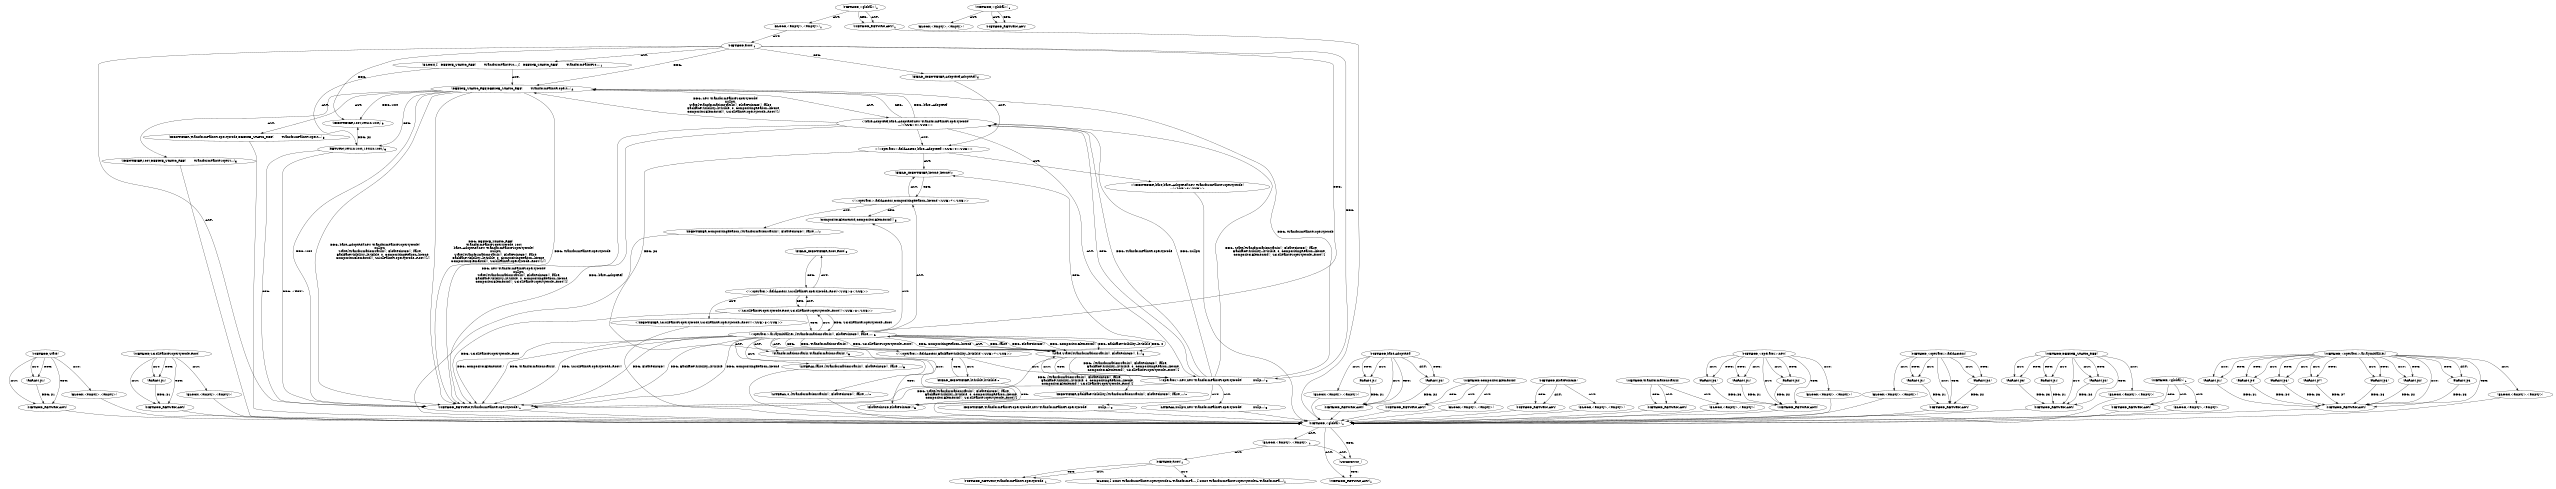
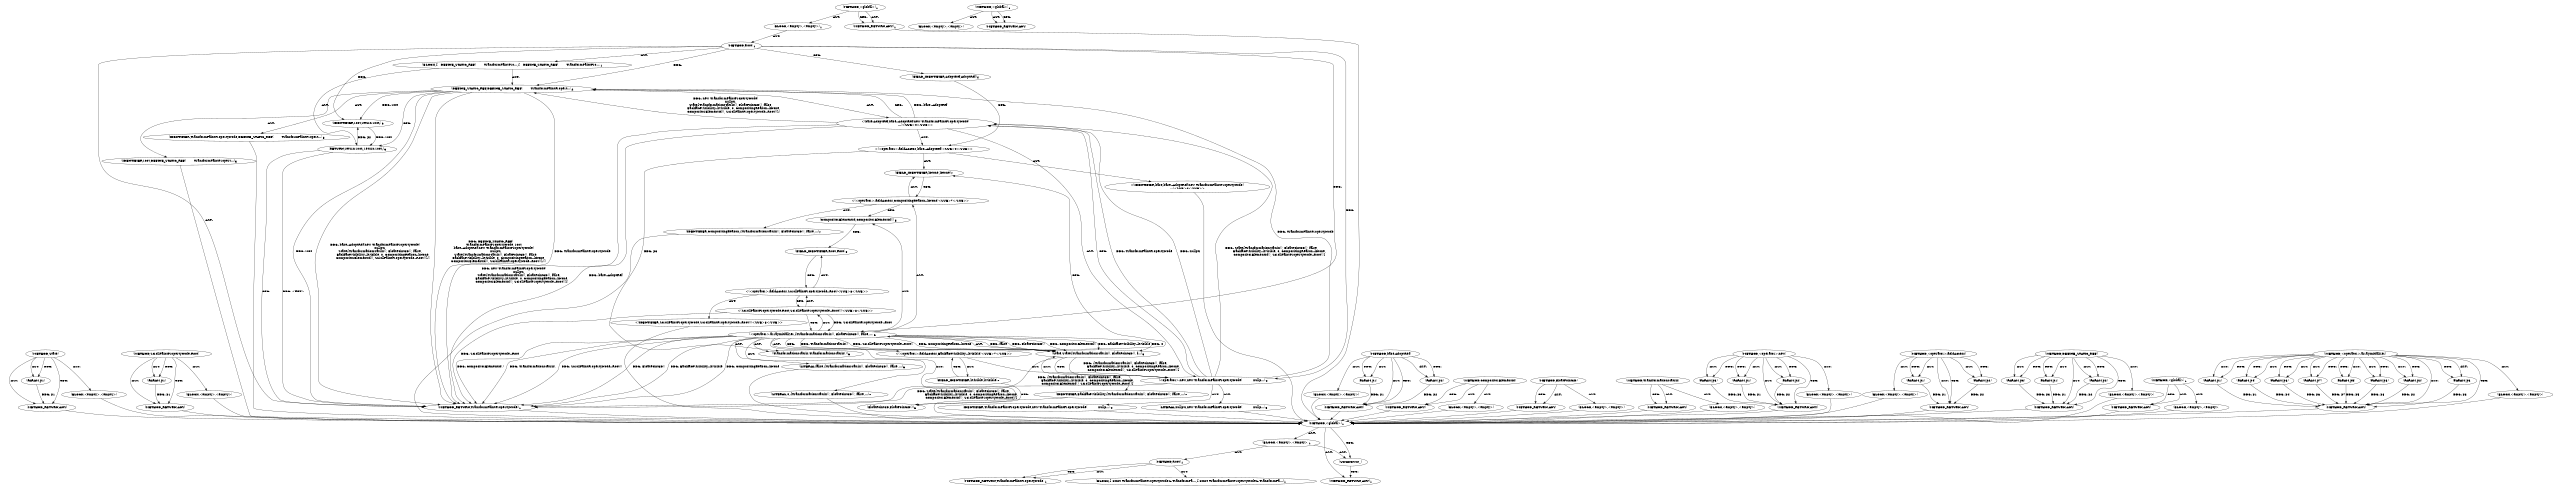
  digraph {
    n1 [label=<(METHOD,State)>]
    n2 [label=<(PARAM,p1)>]
    n3 [label=<(BLOCK,&lt;empty&gt;,&lt;empty&gt;)>]
    n4 [label=<(METHOD_RETURN,ANY)>]
    n5 [label=<(METHOD,&lt;global&gt;)<SUB>1</SUB>>]
    n6 [label=<(BLOCK,&lt;empty&gt;,&lt;empty&gt;)<SUB>1</SUB>>]
    n7 [label=<(UNKNOWN,,)>]
    n8 [label=<(METHOD_RETURN,ANY)<SUB>1</SUB>>]
    n9 [label=<(METHOD,ScrollPaintPropertyNode.Root)>]
    n10 [label=<(PARAM,p1)>]
    n11 [label=<(BLOCK,&lt;empty&gt;,&lt;empty&gt;)>]
    n12 [label=<(METHOD_RETURN,ANY)>]
    n13 [label=<(METHOD,&lt;global&gt;)<SUB>1</SUB>>]
    n14 [label=<(BLOCK,&lt;empty&gt;,&lt;empty&gt;)<SUB>1</SUB>>]
    n15 [label=<(METHOD_RETURN,ANY)<SUB>1</SUB>>]
    n16 [label=<(METHOD,Root)<SUB>1</SUB>>]
    n17 [label=<(BLOCK,{   DEFINE_STATIC_REF(        TransformPaintPro...,{   DEFINE_STATIC_REF(        TransformPaintPro...)<SUB>1</SUB>>]
    n18 [label=<(DEFINE_STATIC_REF,DEFINE_STATIC_REF(        TransformPaintPropert...)<SUB>2</SUB>>]
    n19 [label=<(FIELD_IDENTIFIER,AdoptRef,AdoptRef)<SUB>4</SUB>>]
    n20 [label=<(&lt;operator&gt;.new,new TransformPaintPropertyNode(           nullp...)<SUB>4</SUB>>]
    n21 [label=<(&lt;operator&gt;.arrayInitializer,{TransformationMatrix(), FloatPoint3D(), false,...)<SUB>6</SUB>>]
    n22 [label=<(IDENTIFIER,root,return root;)<SUB>9</SUB>>]
    n23 [label=<(METHOD_RETURN,TransformPaintPropertyNode)<SUB>1</SUB>>]
    n24 [label=<(RETURN,return root;,return root;)<SUB>9</SUB>>]
    n25 [label=<(IDENTIFIER,TransformPaintPropertyNode,DEFINE_STATIC_REF(        TransformPaintPropert...)<SUB>3</SUB>>]
    n26 [label=<(IDENTIFIER,root,DEFINE_STATIC_REF(        TransformPaintPropert...)<SUB>3</SUB>>]
    n27 [label="<(base.AdoptRef,base::AdoptRef(new TransformPaintPropertyNode(\n...)<SUB>4</SUB>>"]
    n28 [label="<(&lt;operator&gt;.fieldAccess,base::AdoptRef)<SUB>4</SUB>>"]
    n29 [label=<(IDENTIFIER,TransformPaintPropertyNode,new TransformPaintPropertyNode(           nullp...)<SUB>4</SUB>>]
    n30 [label=<(LITERAL,nullptr,new TransformPaintPropertyNode(           nullp...)<SUB>5</SUB>>]
    n31 [label=<(State,State{TransformationMatrix(), FloatPoint3D(), f...)<SUB>6</SUB>>]
    n32 [label=<(TransformationMatrix,TransformationMatrix())<SUB>6</SUB>>]
    n33 [label=<(FloatPoint3D,FloatPoint3D())<SUB>6</SUB>>]
    n34 [label=<(LITERAL,false,{TransformationMatrix(), FloatPoint3D(), false,...)<SUB>6</SUB>>]
    n35 [label="<(&lt;operator&gt;.fieldAccess,BackfaceVisibility::kVisible)<SUB>7</SUB>>"]
    n36 [label=<(LITERAL,0,{TransformationMatrix(), FloatPoint3D(), false,...)<SUB>7</SUB>>]
    n37 [label="<(&lt;operator&gt;.fieldAccess,CompositingReason::kNone)<SUB>7</SUB>>"]
    n38 [label=<(CompositorElementId,CompositorElementId())<SUB>8</SUB>>]
    n39 [label="<(ScrollPaintPropertyNode.Root,ScrollPaintPropertyNode::Root())<SUB>8</SUB>>"]
    n40 [label="<(IDENTIFIER,base,base::AdoptRef(new TransformPaintPropertyNode(\n...)<SUB>4</SUB>>"]
    n41 [label=<(FIELD_IDENTIFIER,kNone,kNone)<SUB>7</SUB>>]
    n42 [label=<(FIELD_IDENTIFIER,kVisible,kVisible)<SUB>7</SUB>>]
    n43 [label=<(IDENTIFIER,BackfaceVisibility,{TransformationMatrix(), FloatPoint3D(), false,...)<SUB>7</SUB>>]
    n44 [label=<(IDENTIFIER,CompositingReason,{TransformationMatrix(), FloatPoint3D(), false,...)<SUB>7</SUB>>]
    n45 [label=<(FIELD_IDENTIFIER,Root,Root)<SUB>8</SUB>>]
    n46 [label="<(&lt;operator&gt;.fieldAccess,ScrollPaintPropertyNode::Root)<SUB>8</SUB>>"]
    n47 [label="<(IDENTIFIER,ScrollPaintPropertyNode,ScrollPaintPropertyNode::Root())<SUB>8</SUB>>"]
    n48 [label=<(METHOD,base.AdoptRef)>]
    n49 [label=<(PARAM,p1)>]
    n50 [label=<(PARAM,p2)>]
    n51 [label=<(BLOCK,&lt;empty&gt;,&lt;empty&gt;)>]
    n52 [label=<(METHOD_RETURN,ANY)>]
    n53 [label=<(METHOD,CompositorElementId)>]
    n54 [label=<(BLOCK,&lt;empty&gt;,&lt;empty&gt;)>]
    n55 [label=<(METHOD_RETURN,ANY)>]
    n56 [label=<(METHOD,FloatPoint3D)>]
    n57 [label=<(BLOCK,&lt;empty&gt;,&lt;empty&gt;)>]
    n58 [label=<(METHOD_RETURN,ANY)>]
    n59 [label=<(METHOD,TransformationMatrix)>]
    n60 [label=<(BLOCK,&lt;empty&gt;,&lt;empty&gt;)>]
    n61 [label=<(METHOD_RETURN,ANY)>]
    n62 [label=<(METHOD,&lt;operator&gt;.new)>]
    n63 [label=<(PARAM,p1)>]
    n64 [label=<(PARAM,p2)>]
    n65 [label=<(PARAM,p3)>]
    n66 [label=<(BLOCK,&lt;empty&gt;,&lt;empty&gt;)>]
    n67 [label=<(METHOD_RETURN,ANY)>]
    n68 [label=<(METHOD,&lt;operator&gt;.fieldAccess)>]
    n69 [label=<(PARAM,p1)>]
    n70 [label=<(PARAM,p2)>]
    n71 [label=<(BLOCK,&lt;empty&gt;,&lt;empty&gt;)>]
    n72 [label=<(METHOD_RETURN,ANY)>]
    n73 [label=<(METHOD,DEFINE_STATIC_REF)>]
    n74 [label=<(PARAM,p1)>]
    n75 [label=<(PARAM,p2)>]
    n76 [label=<(PARAM,p3)>]
    n77 [label=<(BLOCK,&lt;empty&gt;,&lt;empty&gt;)>]
    n78 [label=<(METHOD_RETURN,ANY)>]
    n79 [label=<(METHOD,&lt;global&gt;)<SUB>1</SUB>>]
    n80 [label=<(BLOCK,&lt;empty&gt;,&lt;empty&gt;)>]
    n81 [label=<(METHOD_RETURN,ANY)>]
    n82 [label=<(METHOD,&lt;operator&gt;.arrayInitializer)>]
    n83 [label=<(PARAM,p1)>]
    n84 [label=<(PARAM,p2)>]
    n85 [label=<(PARAM,p3)>]
    n86 [label=<(PARAM,p4)>]
+   n87 [label=<(PARAM,p5)>]
    n88 [label=<(PARAM,p6)>]
    n89 [label=<(PARAM,p7)>]
    n90 [label=<(PARAM,p8)>]
    n91 [label=<(BLOCK,&lt;empty&gt;,&lt;empty&gt;)>]
    n92 [label=<(METHOD_RETURN,ANY)>]
    n93 [label=<(METHOD,Root)<SUB>1</SUB>>]
    n94 [label=<(BLOCK,{ const TransformPaintPropertyNode&amp; TransformPa...,{ const TransformPaintPropertyNode&amp; TransformPa...)<SUB>1</SUB>>]
    n95 [label=<(METHOD_RETURN,TransformPaintPropertyNode)<SUB>1</SUB>>]
    n96 [label=<(METHOD,&lt;global&gt;)<SUB>1</SUB>>]
    n97 [label=<(BLOCK,&lt;empty&gt;,&lt;empty&gt;)>]
    n98 [label=<(METHOD_RETURN,ANY)>]
    n1 -> n2 [label="AST: "]
    n1 -> n2 [label="DDG: "]
    n1 -> n3 [label="AST: "]
    n1 -> n4 [label="AST: "]
    n1 -> n4 [label="CFG: "]
    n2 -> n4 [label="DDG: p1"]
    n3 -> n5
    n4 -> n5
    n5 -> n6 [label="AST: "]
    n5 -> n7 [label="CFG: "]
    n5 -> n8 [label="AST: "]
    n6 -> n7 [label="AST: "]
    n6 -> n93 [label="AST: "]
    n7 -> n8 [label="CFG: "]
    n9 -> n10 [label="AST: "]
    n9 -> n10 [label="DDG: "]
    n9 -> n11 [label="AST: "]
    n9 -> n12 [label="AST: "]
    n9 -> n12 [label="CFG: "]
    n10 -> n12 [label="DDG: p1"]
    n11 -> n5
    n12 -> n5
    n13 -> n14 [label="AST: "]
    n13 -> n15 [label="AST: "]
    n13 -> n15 [label="CFG: "]
    n14 -> n16 [label="AST: "]
    n15 -> n5
    n16 -> n17 [label="AST: "]
    n16 -> n18 [label="DDG: "]
    n16 -> n19 [label="CFG: "]
    n16 -> n20 [label="DDG: "]
    n16 -> n21 [label="DDG: "]
    n16 -> n22 [label="DDG: "]
    n16 -> n23 [label="AST: "]
    n17 -> n18 [label="AST: "]
    n17 -> n24 [label="AST: "]
    n18 -> n22 [label="DDG: root"]
    n18 -> n23 [label="DDG: TransformPaintPropertyNode"]
    n18 -> n23 [label="DDG: root"]
    n18 -> n23 [label="DDG: base::AdoptRef(new TransformPaintPropertyNode(\n          nullptr,\n          State{TransformationMatrix(), FloatPoint3D(), false,\n                BackfaceVisibility::kVisible, 0, CompositingReason::kNone,\n                CompositorElementId(), ScrollPaintPropertyNode::Root()}))"]
    n18 -> n23 [label="DDG: DEFINE_STATIC_REF(\n       TransformPaintPropertyNode, root,\n      base::AdoptRef(new TransformPaintPropertyNode(\n          nullptr,\n          State{TransformationMatrix(), FloatPoint3D(), false,\n                BackfaceVisibility::kVisible, 0, CompositingReason::kNone,\n                CompositorElementId(), ScrollPaintPropertyNode::Root()})))"]
    n18 -> n24 [label="CFG: "]
    n18 -> n25 [label="AST: "]
    n18 -> n26 [label="AST: "]
    n18 -> n27 [label="AST: "]
-   n19 -> n28 [label="AST: "]
+   n19 -> n28 [label="CFG: "]
    n20 -> n18 [label="DDG: TransformPaintPropertyNode"]
    n20 -> n23 [label="DDG: State{TransformationMatrix(), FloatPoint3D(), false,\n                BackfaceVisibility::kVisible, 0, CompositingReason::kNone,\n                CompositorElementId(), ScrollPaintPropertyNode::Root()}"]
    n20 -> n27 [label="CFG: "]
    n20 -> n27 [label="DDG: TransformPaintPropertyNode"]
    n20 -> n27 [label="DDG: nullptr"]
    n20 -> n27 [label="DDG: State{TransformationMatrix(), FloatPoint3D(), false,\n                BackfaceVisibility::kVisible, 0, CompositingReason::kNone,\n                CompositorElementId(), ScrollPaintPropertyNode::Root()}"]
    n20 -> n29 [label="AST: "]
    n20 -> n30 [label="AST: "]
    n20 -> n31 [label="AST: "]
    n21 -> n23 [label="DDG: TransformationMatrix()"]
    n21 -> n23 [label="DDG: FloatPoint3D()"]
    n21 -> n23 [label="DDG: BackfaceVisibility::kVisible"]
    n21 -> n23 [label="DDG: CompositingReason::kNone"]
    n21 -> n23 [label="DDG: CompositorElementId()"]
    n21 -> n23 [label="DDG: ScrollPaintPropertyNode::Root()"]
    n21 -> n31 [label="CFG: "]
    n21 -> n31 [label="DDG: TransformationMatrix()"]
    n21 -> n31 [label="DDG: ScrollPaintPropertyNode::Root()"]
    n21 -> n31 [label="DDG: false"]
    n21 -> n31 [label="DDG: FloatPoint3D()"]
    n21 -> n31 [label="DDG: CompositorElementId()"]
    n21 -> n31 [label="DDG: BackfaceVisibility::kVisible"]
    n21 -> n31 [label="DDG: 0"]
    n21 -> n31 [label="DDG: CompositingReason::kNone"]
    n21 -> n32 [label="AST: "]
    n21 -> n33 [label="AST: "]
    n21 -> n34 [label="AST: "]
    n21 -> n35 [label="AST: "]
    n21 -> n36 [label="AST: "]
    n21 -> n37 [label="AST: "]
    n21 -> n38 [label="AST: "]
    n21 -> n39 [label="AST: "]
+   n22 -> n24 [label="DDG: root"]
    n23 -> n5
    n24 -> n22 [label="DDG: p2"]
    n24 -> n23 [label="CFG: "]
    n24 -> n23 [label="DDG: &lt;RET&gt;"]
    n25 -> n5
    n26 -> n5
    n27 -> n18 [label="CFG: "]
    n27 -> n18 [label="DDG: base::AdoptRef"]
    n27 -> n18 [label="DDG: new TransformPaintPropertyNode(\n          nullptr,\n          State{TransformationMatrix(), FloatPoint3D(), false,\n                BackfaceVisibility::kVisible, 0, CompositingReason::kNone,\n                CompositorElementId(), ScrollPaintPropertyNode::Root()})"]
    n27 -> n20 [label="AST: "]
    n27 -> n23 [label="DDG: base::AdoptRef"]
    n27 -> n23 [label="DDG: new TransformPaintPropertyNode(\n          nullptr,\n          State{TransformationMatrix(), FloatPoint3D(), false,\n                BackfaceVisibility::kVisible, 0, CompositingReason::kNone,\n                CompositorElementId(), ScrollPaintPropertyNode::Root()})"]
    n27 -> n28 [label="AST: "]
    n28 -> n32 [label="DDG: p3"]
    n28 -> n40 [label="AST: "]
    n28 -> n41 [label="AST: "]
    n29 -> n5
    n30 -> n5
    n31 -> n20 [label="CFG: "]
    n31 -> n20 [label="DDG: {TransformationMatrix(), FloatPoint3D(), false,\n                BackfaceVisibility::kVisible, 0, CompositingReason::kNone,\n                CompositorElementId(), ScrollPaintPropertyNode::Root()}"]
    n31 -> n21 [label="AST: "]
    n31 -> n23 [label="DDG: {TransformationMatrix(), FloatPoint3D(), false,\n                BackfaceVisibility::kVisible, 0, CompositingReason::kNone,\n                CompositorElementId(), ScrollPaintPropertyNode::Root()}"]
-   n32 -> n33 [label="CFG: "]
    n34 -> n5
    n35 -> n41 [label="CFG: "]
    n35 -> n42 [label="AST: "]
    n35 -> n43 [label="AST: "]
    n36 -> n5
    n37 -> n38 [label="CFG: "]
    n37 -> n41 [label="AST: "]
    n37 -> n44 [label="AST: "]
+   n38 -> n45 [label="CFG: "]
    n39 -> n21 [label="CFG: "]
    n39 -> n21 [label="DDG: ScrollPaintPropertyNode::Root"]
    n39 -> n23 [label="DDG: ScrollPaintPropertyNode::Root"]
    n39 -> n46 [label="AST: "]
    n40 -> n5
    n41 -> n37 [label="CFG: "]
    n42 -> n33 [label="CFG: "]
    n42 -> n35 [label="CFG: "]
    n43 -> n5
    n44 -> n5
    n45 -> n46 [label="CFG: "]
    n46 -> n39 [label="CFG: "]
    n46 -> n45 [label="AST: "]
    n46 -> n47 [label="AST: "]
    n47 -> n5
    n48 -> n49 [label="AST: "]
    n48 -> n49 [label="DDG: "]
    n48 -> n50 [label="AST: "]
    n48 -> n50 [label="DDG: "]
    n48 -> n51 [label="AST: "]
    n48 -> n52 [label="AST: "]
    n48 -> n52 [label="CFG: "]
    n49 -> n52 [label="DDG: p1"]
    n50 -> n52 [label="DDG: p2"]
    n51 -> n5
    n52 -> n5
    n53 -> n54 [label="AST: "]
    n53 -> n55 [label="AST: "]
    n53 -> n55 [label="CFG: "]
    n54 -> n5
    n55 -> n5
    n56 -> n57 [label="AST: "]
    n56 -> n58 [label="AST: "]
    n56 -> n58 [label="CFG: "]
    n57 -> n5
    n58 -> n5
    n59 -> n60 [label="AST: "]
    n59 -> n61 [label="AST: "]
    n59 -> n61 [label="CFG: "]
    n60 -> n5
    n61 -> n5
    n62 -> n63 [label="AST: "]
    n62 -> n63 [label="DDG: "]
    n62 -> n64 [label="AST: "]
    n62 -> n64 [label="DDG: "]
    n62 -> n65 [label="AST: "]
    n62 -> n65 [label="DDG: "]
    n62 -> n66 [label="AST: "]
    n62 -> n67 [label="AST: "]
    n62 -> n67 [label="CFG: "]
    n63 -> n67 [label="DDG: p1"]
    n64 -> n67 [label="DDG: p2"]
    n65 -> n67 [label="DDG: p3"]
    n66 -> n5
    n67 -> n5
    n68 -> n69 [label="AST: "]
    n68 -> n69 [label="DDG: "]
    n68 -> n70 [label="AST: "]
    n68 -> n70 [label="DDG: "]
    n68 -> n71 [label="AST: "]
    n68 -> n72 [label="AST: "]
    n68 -> n72 [label="CFG: "]
    n69 -> n72 [label="DDG: p1"]
    n70 -> n72 [label="DDG: p2"]
    n71 -> n5
    n72 -> n5
    n73 -> n74 [label="AST: "]
    n73 -> n74 [label="DDG: "]
    n73 -> n75 [label="AST: "]
    n73 -> n75 [label="DDG: "]
    n73 -> n76 [label="AST: "]
    n73 -> n76 [label="DDG: "]
    n73 -> n77 [label="AST: "]
    n73 -> n78 [label="AST: "]
    n73 -> n78 [label="CFG: "]
    n74 -> n78 [label="DDG: p1"]
    n75 -> n78 [label="DDG: p2"]
    n76 -> n78 [label="DDG: p3"]
    n77 -> n5
    n78 -> n5
    n79 -> n80 [label="AST: "]
    n79 -> n81 [label="AST: "]
    n79 -> n81 [label="CFG: "]
    n80 -> n5
    n81 -> n5
    n82 -> n83 [label="AST: "]
    n82 -> n83 [label="DDG: "]
    n82 -> n84 [label="AST: "]
    n82 -> n84 [label="DDG: "]
    n82 -> n85 [label="AST: "]
    n82 -> n85 [label="DDG: "]
    n82 -> n86 [label="AST: "]
    n82 -> n86 [label="DDG: "]
+   n82 -> n87 [label="AST: "]
+   n82 -> n87 [label="DDG: "]
    n82 -> n88 [label="AST: "]
    n82 -> n88 [label="DDG: "]
    n82 -> n89 [label="AST: "]
    n82 -> n89 [label="DDG: "]
    n82 -> n90 [label="AST: "]
    n82 -> n90 [label="DDG: "]
    n82 -> n91 [label="AST: "]
    n82 -> n92 [label="AST: "]
    n82 -> n92 [label="CFG: "]
    n83 -> n92 [label="DDG: p1"]
    n84 -> n92 [label="DDG: p2"]
    n85 -> n92 [label="DDG: p3"]
    n86 -> n92 [label="DDG: p4"]
+   n87 -> n92 [label="DDG: p5"]
    n88 -> n92 [label="DDG: p6"]
    n89 -> n92 [label="DDG: p7"]
    n90 -> n92 [label="DDG: p8"]
    n91 -> n5
    n92 -> n5
    n93 -> n94 [label="AST: "]
    n93 -> n95 [label="AST: "]
    n93 -> n95 [label="CFG: "]
    n96 -> n97 [label="AST: "]
    n96 -> n98 [label="AST: "]
    n96 -> n98 [label="CFG: "]
  }
